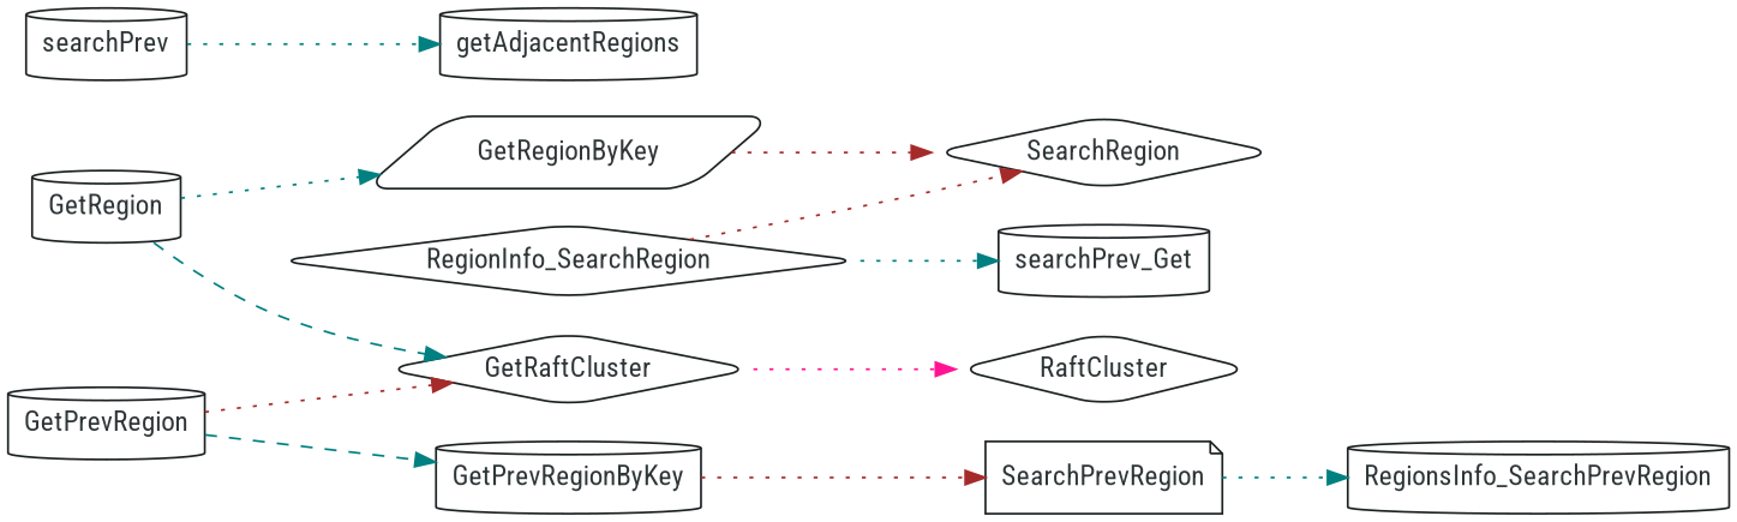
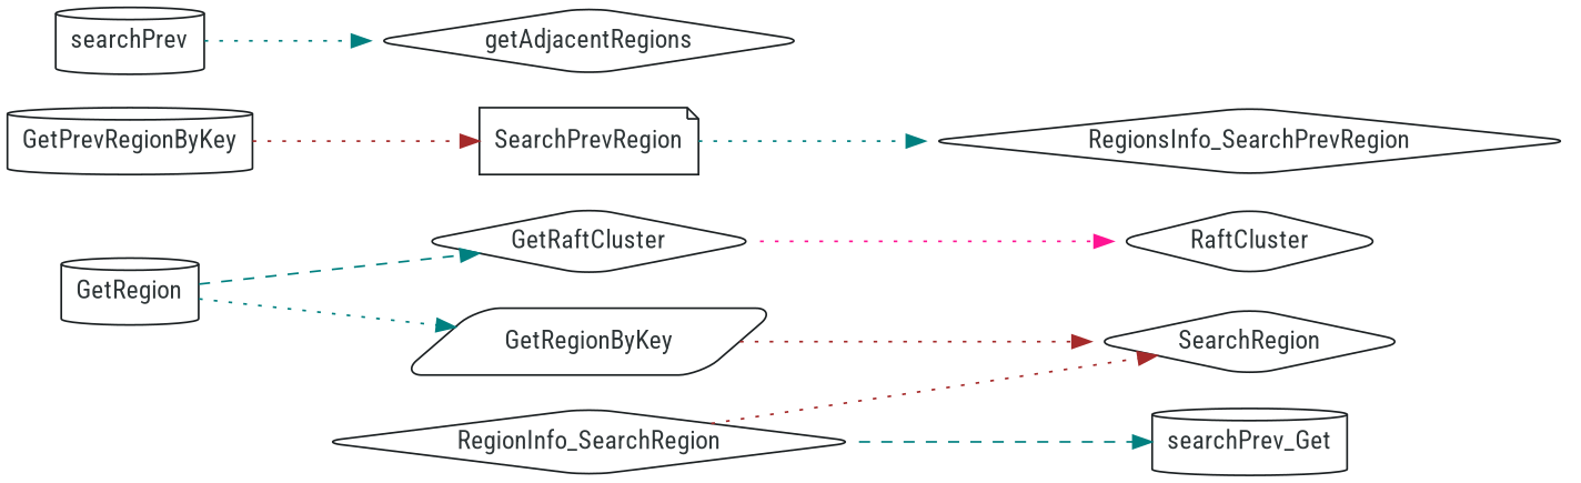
  digraph {
    fontname="Roboto Condensed"
    newrank=true
    rankdir=LR
    node [color="#1c2123" fontcolor="#2f3638" fontname="Roboto Condensed" shape=diamond style=rounded]
    edge [color=teal fontname="Roboto Condensed" style=dotted]
    GetRegion [shape=cylinder]
    GetRaftCluster
    GetRegionByKey [shape=parallelogram]
    RaftCluster
    SearchRegion
    RegionInfo_SearchRegion
    n7 [label=searchPrev_Get shape=cylinder]
-   GetPrevRegion [shape=cylinder]
    GetPrevRegionByKey [shape=cylinder]
    SearchPrevRegion [shape=note]
-   RegionsInfo_SearchPrevRegion [shape=cylinder]
+   RegionsInfo_SearchPrevRegion
    searchPrev [shape=cylinder]
-   getAdjacentRegions [shape=cylinder]
+   getAdjacentRegions
    GetRegion -> GetRaftCluster [style=dashed]
    GetRegion -> GetRegionByKey
    GetRaftCluster -> RaftCluster [color=deeppink]
    GetRegionByKey -> SearchRegion [color=brown]
    RegionInfo_SearchRegion -> SearchRegion [color=brown]
-   RegionInfo_SearchRegion -> n7
-   GetPrevRegion -> GetRaftCluster [color=brown]
-   GetPrevRegion -> GetPrevRegionByKey [style=dashed]
+   RegionInfo_SearchRegion -> n7 [style=dashed]
    GetPrevRegionByKey -> SearchPrevRegion [color=brown]
    SearchPrevRegion -> RegionsInfo_SearchPrevRegion
    searchPrev -> getAdjacentRegions
  }
